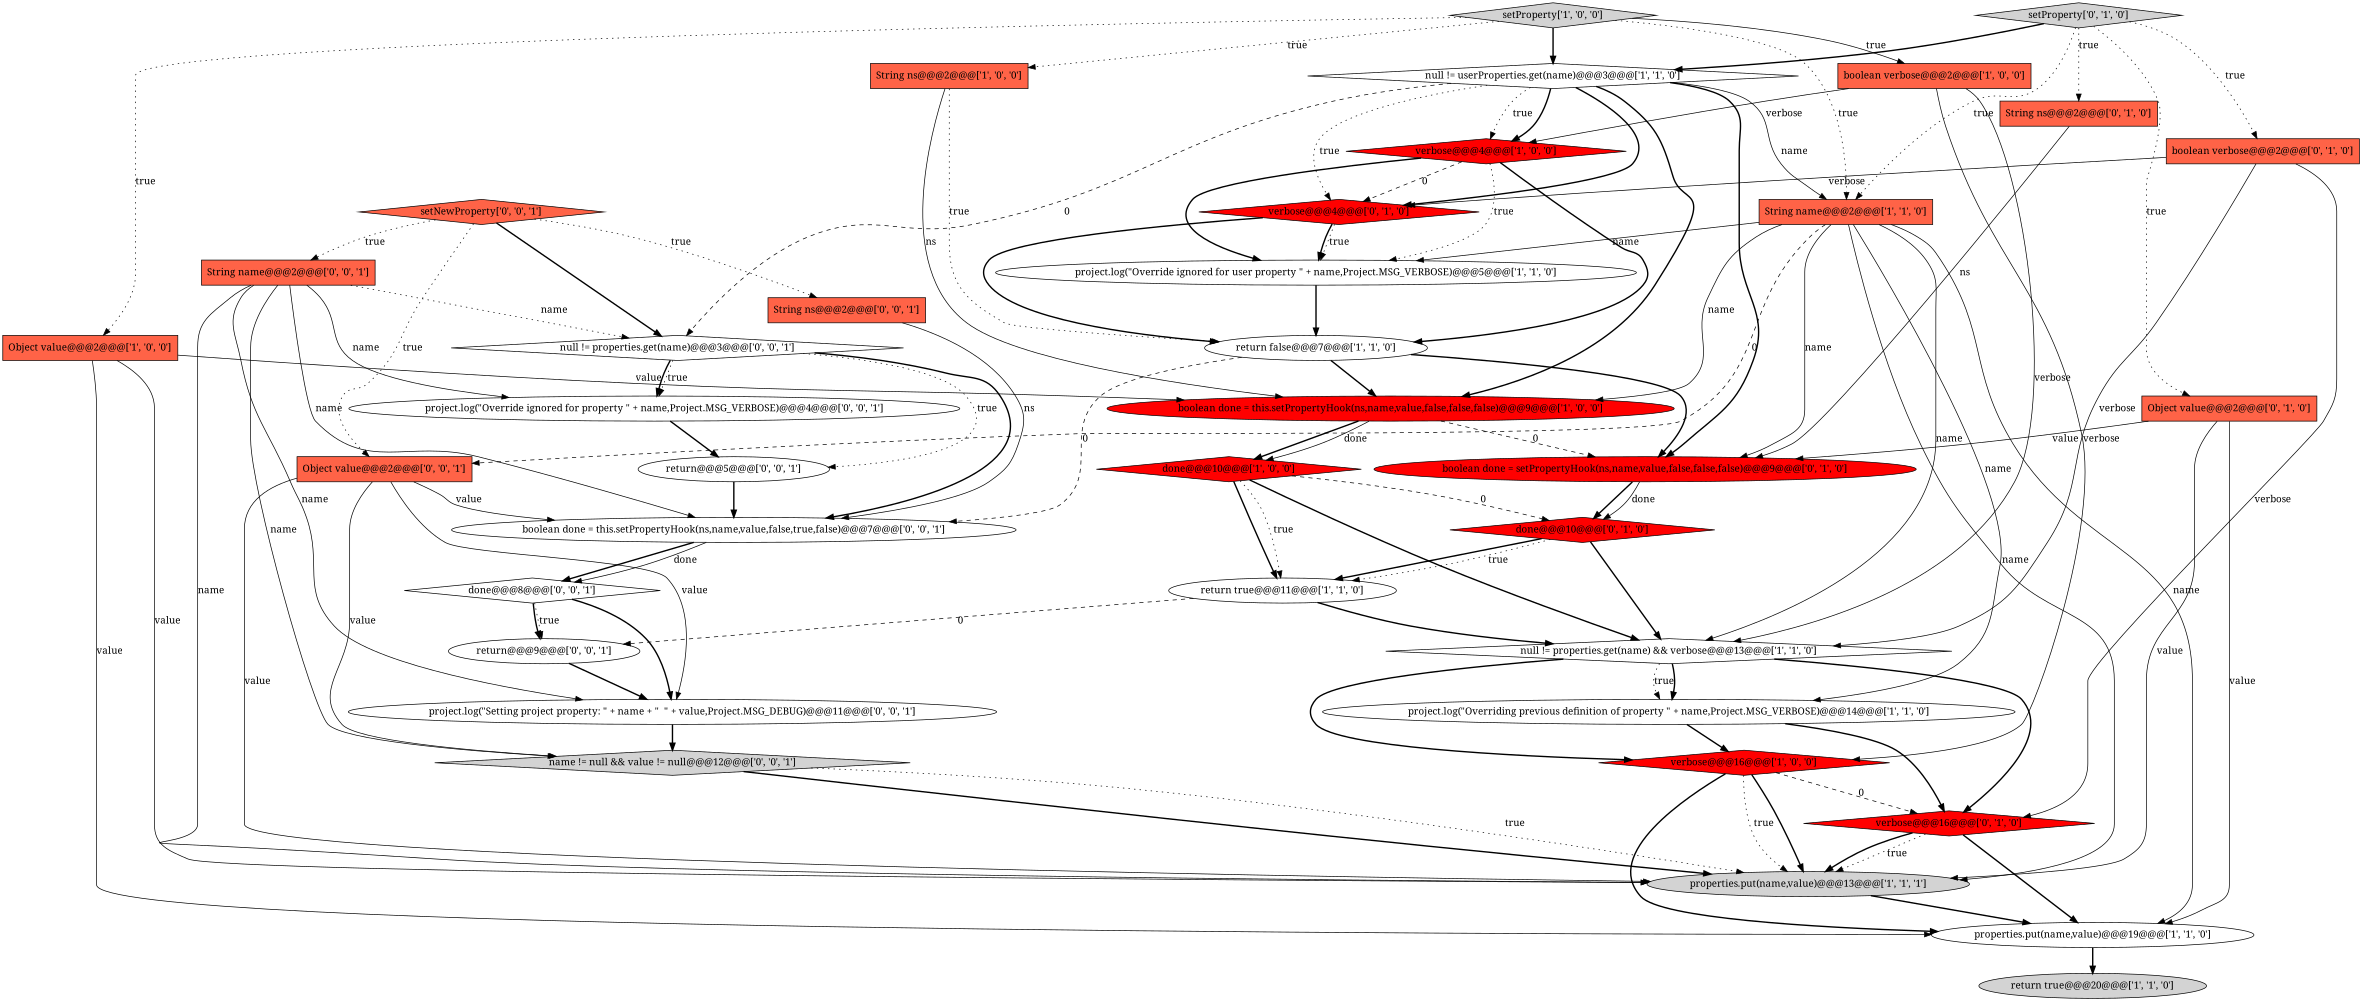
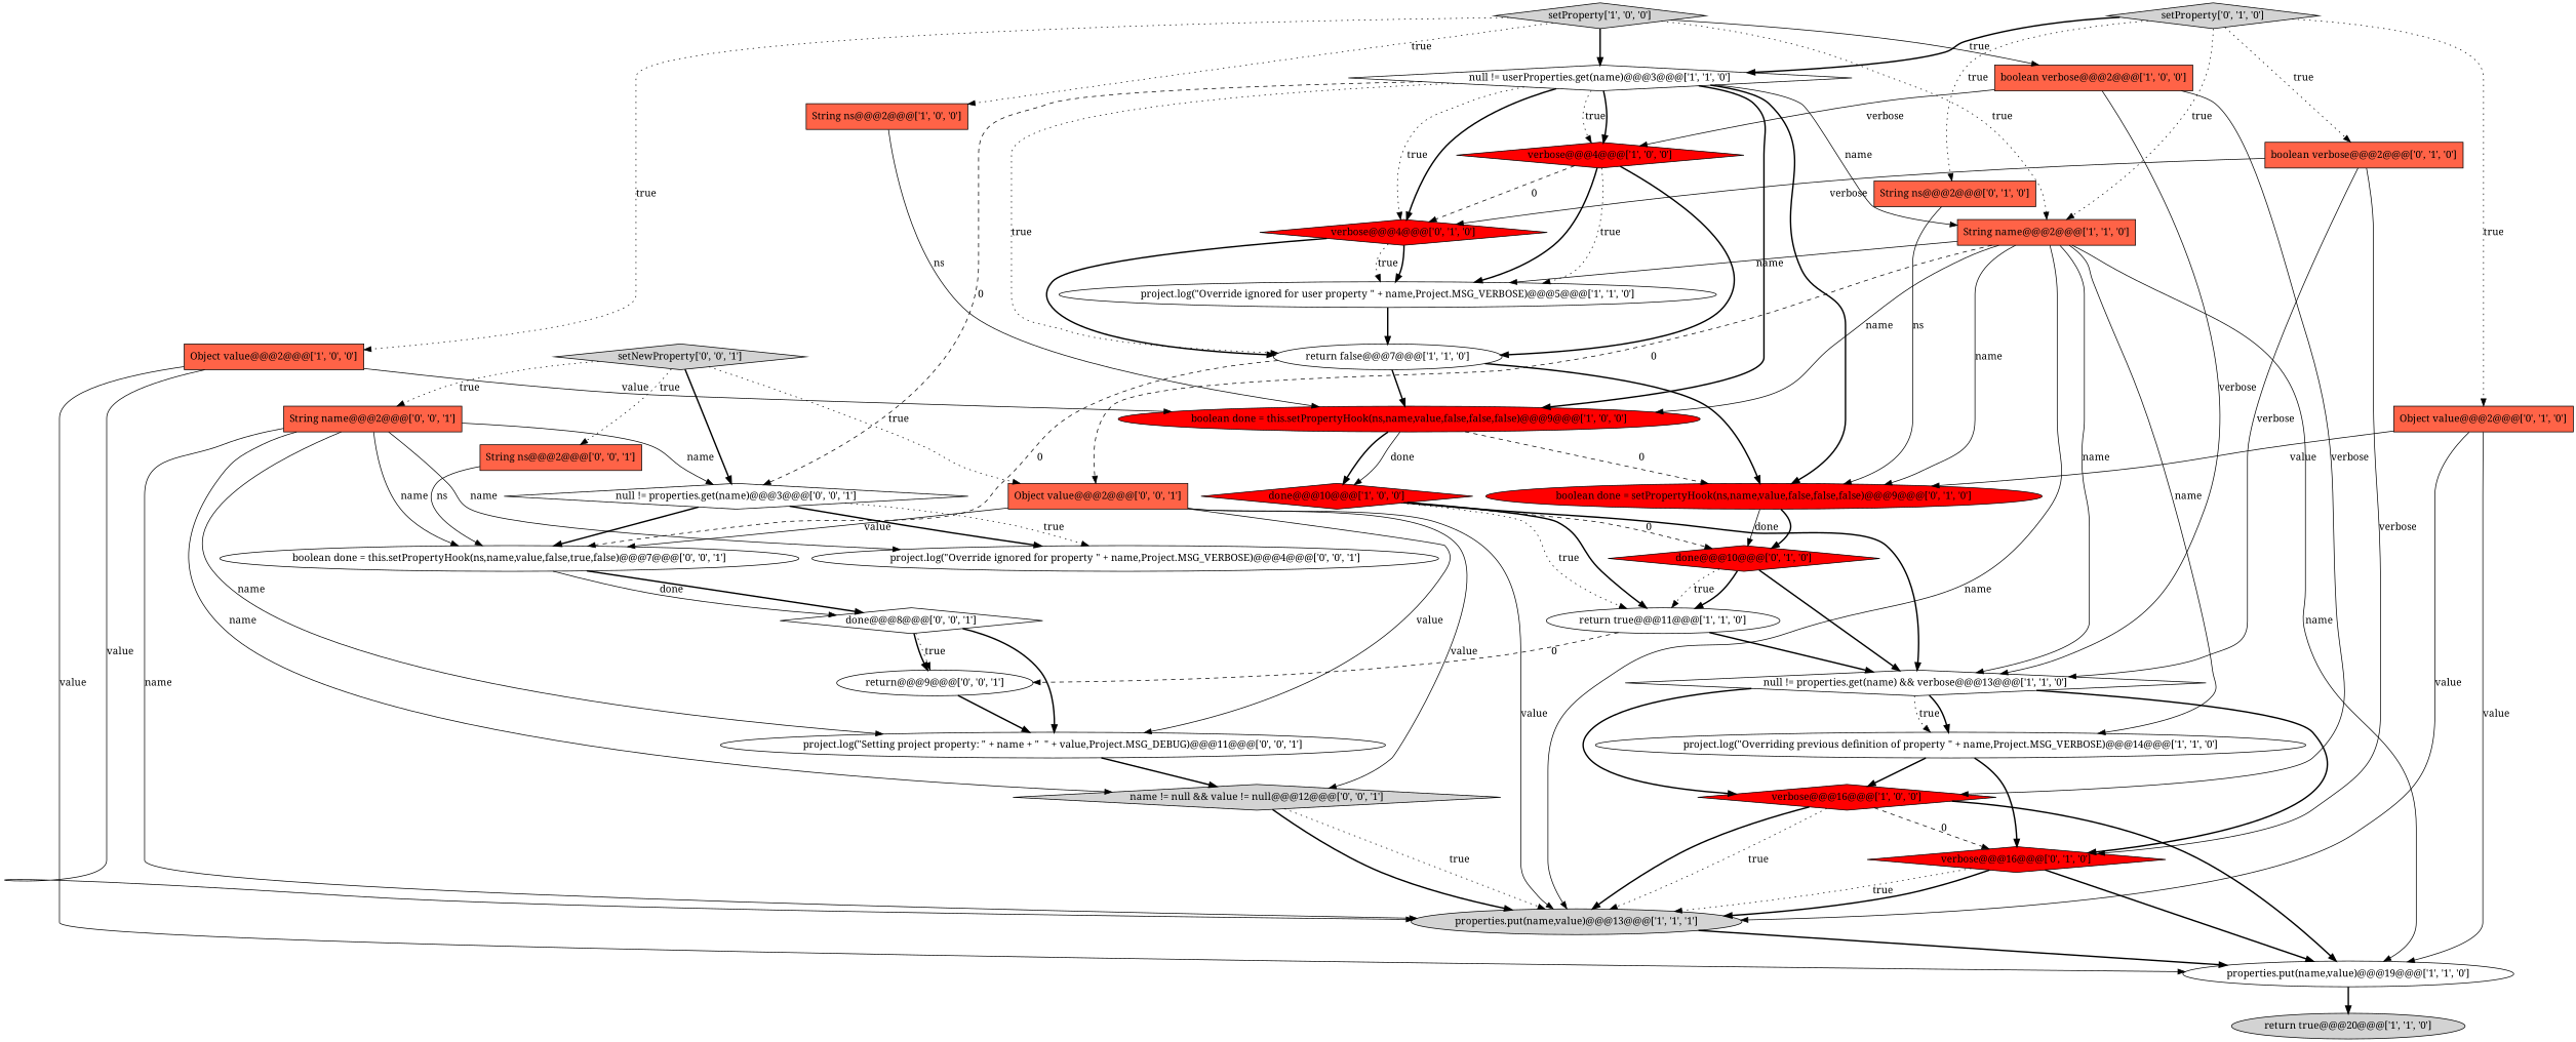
  digraph {
    fontname="Noto Serif"
    node [fillcolor=white fontname="Noto Serif" shape=ellipse style=filled]
    edge [fontname="Noto Serif" style=bold]
    n1 [fillcolor=tomato label="String ns@@@2@@@['1', '0', '0']" shape=box]
    n2 [fillcolor=red label="boolean done = this.setPropertyHook(ns,name,value,false,false,false)@@@9@@@['1', '0', '0']"]
    n3 [fillcolor=red label="boolean done = setPropertyHook(ns,name,value,false,false,false)@@@9@@@['0', '1', '0']"]
    n4 [fillcolor=red label="done@@@10@@@['1', '0', '0']" shape=diamond]
    n5 [fillcolor=red label="verbose@@@16@@@['1', '0', '0']" shape=diamond]
    n6 [fillcolor=lightgray label="properties.put(name,value)@@@13@@@['1', '1', '1']"]
    n7 [label="properties.put(name,value)@@@19@@@['1', '1', '0']"]
    n8 [fillcolor=red label="verbose@@@16@@@['0', '1', '0']" shape=diamond]
    n9 [fillcolor=lightgray label="return true@@@20@@@['1', '1', '0']"]
    n10 [label="boolean done = this.setPropertyHook(ns,name,value,false,true,false)@@@7@@@['0', '0', '1']"]
    n11 [label="done@@@8@@@['0', '0', '1']" shape=diamond]
    n12 [label="return@@@9@@@['0', '0', '1']"]
    n13 [label="project.log(\"Setting project property: \" + name + \"  \" + value,Project.MSG_DEBUG)@@@11@@@['0', '0', '1']"]
    n14 [label="return true@@@11@@@['1', '1', '0']"]
    n15 [label="null != properties.get(name) && verbose@@@13@@@['1', '1', '0']" shape=diamond]
    n16 [label="project.log(\"Overriding previous definition of property \" + name,Project.MSG_VERBOSE)@@@14@@@['1', '1', '0']"]
    n17 [label="project.log(\"Override ignored for user property \" + name,Project.MSG_VERBOSE)@@@5@@@['1', '1', '0']"]
    n18 [label="return false@@@7@@@['1', '1', '0']"]
    n19 [fillcolor=red label="verbose@@@4@@@['1', '0', '0']" shape=diamond]
    n20 [fillcolor=red label="verbose@@@4@@@['0', '1', '0']" shape=diamond]
    n21 [fillcolor=lightgray label="name != null && value != null@@@12@@@['0', '0', '1']" shape=diamond]
    n22 [fillcolor=red label="done@@@10@@@['0', '1', '0']" shape=diamond]
    n23 [fillcolor=tomato label="String ns@@@2@@@['0', '1', '0']" shape=box]
-   n24 [label="return@@@5@@@['0', '0', '1']"]
    n25 [fillcolor=tomato label="Object value@@@2@@@['0', '1', '0']" shape=box]
    n26 [label="null != properties.get(name)@@@3@@@['0', '0', '1']" shape=diamond]
    n27 [label="project.log(\"Override ignored for property \" + name,Project.MSG_VERBOSE)@@@4@@@['0', '0', '1']"]
    n28 [fillcolor=tomato label="String name@@@2@@@['1', '1', '0']" shape=box]
    n29 [fillcolor=tomato label="Object value@@@2@@@['0', '0', '1']" shape=box]
    n30 [label="null != userProperties.get(name)@@@3@@@['1', '1', '0']" shape=diamond]
    n31 [fillcolor=tomato label="String ns@@@2@@@['0', '0', '1']" shape=box]
    n32 [fillcolor=tomato label="Object value@@@2@@@['1', '0', '0']" shape=box]
    n33 [fillcolor=tomato label="String name@@@2@@@['0', '0', '1']" shape=box]
-   n34 [fillcolor=tomato label="setNewProperty['0', '0', '1']" shape=diamond]
+   n34 [fillcolor=lightgray label="setNewProperty['0', '0', '1']" shape=diamond]
    n35 [fillcolor=tomato label="boolean verbose@@@2@@@['0', '1', '0']" shape=box]
    n36 [fillcolor=tomato label="boolean verbose@@@2@@@['1', '0', '0']" shape=box]
    n37 [fillcolor=lightgray label="setProperty['1', '0', '0']" shape=diamond]
    n38 [fillcolor=lightgray label="setProperty['0', '1', '0']" shape=diamond]
    n1 -> n2 [label=ns style=solid]
    n2 -> n3 [label=0 style=dashed]
    n2 -> n4
    n2 -> n4 [label=done style=solid]
    n3 -> n22
    n3 -> n22 [label=done style=solid]
    n4 -> n14
    n4 -> n14 [label=true style=dotted]
    n4 -> n15
    n4 -> n22 [label=0 style=dashed]
    n5 -> n6 [label=true style=dotted]
    n5 -> n6
    n5 -> n7
    n5 -> n8 [label=0 style=dashed]
    n6 -> n7
    n7 -> n9
    n8 -> n6 [label=true style=dotted]
    n8 -> n6
    n8 -> n7
    n10 -> n11
    n10 -> n11 [label=done style=solid]
    n11 -> n12 [label=true style=dotted]
    n11 -> n12
    n11 -> n13
    n12 -> n13
    n13 -> n21
    n14 -> n12 [label=0 style=dashed]
    n14 -> n15
    n15 -> n5
    n15 -> n8
    n15 -> n16 [label=true style=dotted]
    n15 -> n16
    n16 -> n5
    n16 -> n8
    n17 -> n18
    n18 -> n2
    n18 -> n3
    n18 -> n10 [label=0 style=dashed]
    n19 -> n17 [label=true style=dotted]
    n19 -> n17
    n19 -> n18
    n19 -> n20 [label=0 style=dashed]
    n20 -> n17
    n20 -> n17 [label=true style=dotted]
    n20 -> n18
    n21 -> n6 [label=true style=dotted]
    n21 -> n6
    n22 -> n14
    n22 -> n14 [label=true style=dotted]
    n22 -> n15
    n23 -> n3 [label=ns style=solid]
-   n24 -> n10
    n25 -> n3 [label=value style=solid]
    n25 -> n6 [label=value style=solid]
    n25 -> n7 [label=value style=solid]
    n26 -> n10
-   n26 -> n24 [label=true style=dotted]
    n26 -> n27 [label=true style=dotted]
    n26 -> n27
-   n27 -> n24
    n28 -> n2 [label=name style=solid]
    n28 -> n3 [label=name style=solid]
    n28 -> n6 [label=name style=solid]
    n28 -> n7 [label=name style=solid]
    n28 -> n15 [label=name style=solid]
    n28 -> n16 [label=name style=solid]
    n28 -> n17 [label=name style=solid]
    n28 -> n29 [label=0 style=dashed]
    n29 -> n6 [label=value style=solid]
    n29 -> n10 [label=value style=solid]
    n29 -> n13 [label=value style=solid]
    n29 -> n21 [label=value style=solid]
    n30 -> n2
    n30 -> n3
-   n1 -> n18 [label=true style=dotted]
+   n30 -> n18 [label=true style=dotted]
    n30 -> n19 [label=true style=dotted]
    n30 -> n19
    n30 -> n20
    n30 -> n20 [label=true style=dotted]
    n30 -> n26 [label=0 style=dashed]
    n30 -> n28 [label=name style=solid]
    n31 -> n10 [label=ns style=solid]
    n32 -> n2 [label=value style=solid]
    n32 -> n6 [label=value style=solid]
    n32 -> n7 [label=value style=solid]
    n33 -> n6 [label=name style=solid]
    n33 -> n10 [label=name style=solid]
    n33 -> n13 [label=name style=solid]
    n33 -> n21 [label=name style=solid]
-   n33 -> n26 [label=name style=dotted]
+   n33 -> n26 [label=name style=solid]
    n33 -> n27 [label=name style=solid]
    n34 -> n26
    n34 -> n29 [label=true style=dotted]
    n34 -> n31 [label=true style=dotted]
    n34 -> n33 [label=true style=dotted]
    n35 -> n8 [label=verbose style=solid]
    n35 -> n15 [label=verbose style=solid]
    n35 -> n20 [label=verbose style=solid]
    n36 -> n5 [label=verbose style=solid]
    n36 -> n15 [label=verbose style=solid]
    n36 -> n19 [label=verbose style=solid]
    n37 -> n1 [label=true style=dotted]
    n37 -> n28 [label=true style=dotted]
    n37 -> n30
    n37 -> n32 [label=true style=dotted]
    n37 -> n36 [label=true style=solid]
    n38 -> n23 [label=true style=dotted]
    n38 -> n25 [label=true style=dotted]
    n38 -> n28 [label=true style=dotted]
    n38 -> n30
    n38 -> n35 [label=true style=dotted]
  }
